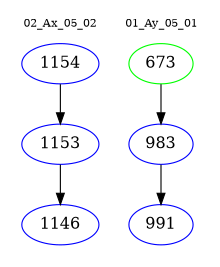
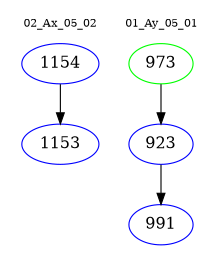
  digraph {
    node [color=blue]
    edge [color=black]
    n1 [label=1154]
    n2 [label=1153]
-   n3 [label=1146]
-   n4 [color=green label=673]
-   n5 [label=983]
+   n4 [color=green label=973]
+   n5 [label=923]
    n6 [label=991]
    subgraph cluster_1 {
      color=white
      fontsize=10
      label="02_Ax_05_02"
      n1
      n2
-     n3
    }
    subgraph cluster_2 {
      color=white
      fontsize=10
      label="01_Ay_05_01"
      n4
      n5
      n6
    }
    n1 -> n2
-   n2 -> n3
    n4 -> n5
    n5 -> n6
  }
